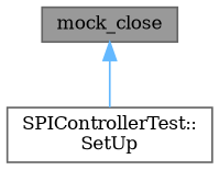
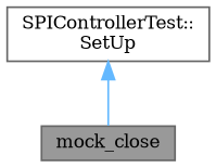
  digraph {
    rankdir=TB
    fontname="DejaVu Serif"
    node [fontname="DejaVu Serif" fontsize=10 shape=box style=filled]
    n1 [color=gray40 fillcolor=grey60 fontcolor=black height=0.2 label=mock_close width=0.4]
    n2 [color=grey40 fillcolor=white height=0.2 label="SPIControllerTest::\lSetUp" width=0.4]
-   n1 -> n2 [color=steelblue1 dir=back fontname="DejaVu Serif" fontsize=10 labelfontname=Helvetica labelfontsize=10 style=solid]
+   n2 -> n1 [color=steelblue1 dir=back fontname="DejaVu Serif" fontsize=10 labelfontname=Helvetica labelfontsize=10 style=solid]
  }
